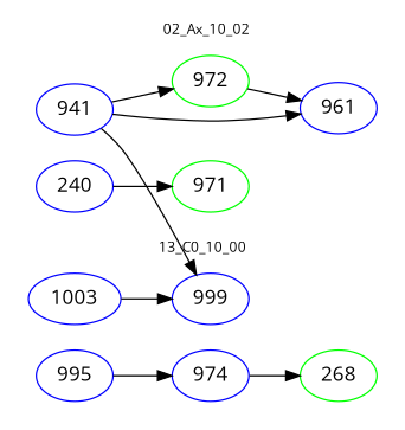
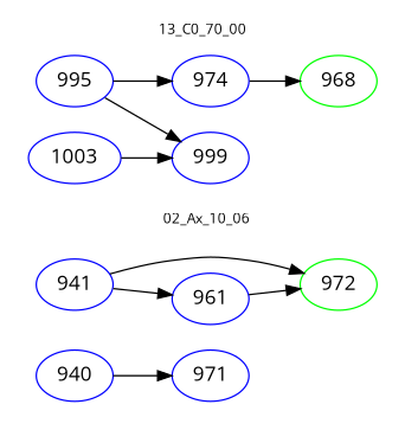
  digraph {
    fontname="Open Sans"
    rankdir=LR
    node [color=blue fontname="Open Sans"]
    edge [color=black fontname="Open Sans"]
    n1 [label=941]
-   n2 [label=240]
+   n2 [label=940]
    n3 [label=961]
-   n4 [color=green label=971]
+   n4 [label=971]
    n5 [color=green label=972]
    n6 [label=995]
    n7 [label=974]
    n8 [label=999]
-   n9 [color=green label=268]
+   n9 [color=green label=968]
    n10 [label=1003]
    subgraph cluster_1 {
      color=white
      fontsize=10
-     label="02_Ax_10_02"
+     label="02_Ax_10_06"
      n1
      n2
      n3
      n4
      n5
    }
    subgraph cluster_2 {
      color=white
      fontsize=10
-     label="13_C0_10_00"
+     label="13_C0_70_00"
      n6
      n7
      n8
      n9
      n10
    }
    n1 -> n3
    n1 -> n5
    n2 -> n4
-   n5 -> n3
+   n3 -> n5
    n6 -> n7
-   n1 -> n8
+   n6 -> n8
    n7 -> n9
    n10 -> n8
  }
